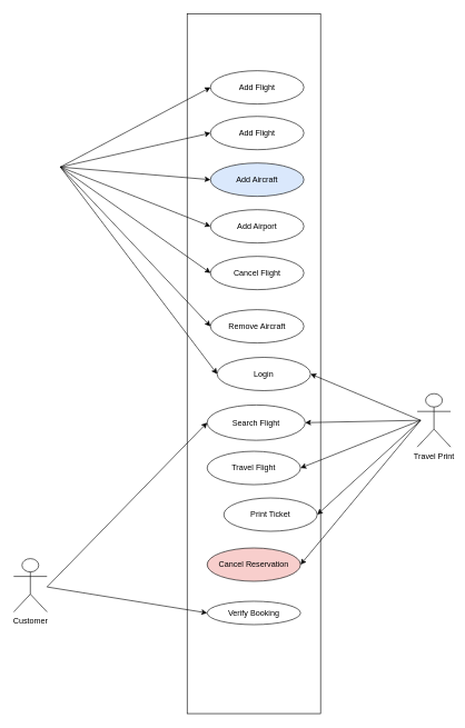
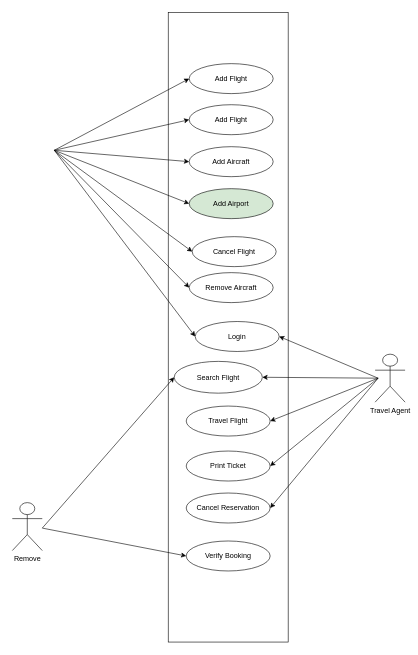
  <mxCell id="0" />
  <mxCell id="1" parent="0" />
  <mxCell id="2" value="" style="rounded=0;whiteSpace=wrap;html=1;fillColor=none;" vertex="1" parent="1"><mxGeometry x="280" y="20" width="200" height="1050" as="geometry" /></mxCell>
  <mxCell id="3" value="Add Flight" style="ellipse;whiteSpace=wrap;html=1;" vertex="1" parent="1"><mxGeometry x="315" y="174" width="140" height="50" as="geometry" /></mxCell>
  <mxCell id="4" value="" style="endArrow=classic;html=1;entryX=0;entryY=0.5;entryDx=0;entryDy=0;" edge="1" parent="1" target="3"><mxGeometry width="50" height="50" relative="1" as="geometry"><mxPoint x="90" y="250" as="sourcePoint" /><mxPoint x="120" y="370" as="targetPoint" /></mxGeometry></mxCell>
- <mxCell id="5" value="Add Aircraft" style="ellipse;whiteSpace=wrap;html=1;fillColor=#dae8fc;" vertex="1" parent="1"><mxGeometry x="315" y="244" width="140" height="50" as="geometry" /></mxCell>
- <mxCell id="6" value="Add Airport" style="ellipse;whiteSpace=wrap;html=1;" vertex="1" parent="1"><mxGeometry x="315" y="314" width="140" height="50" as="geometry" /></mxCell>
- <mxCell id="7" value="Cancel Flight" style="ellipse;whiteSpace=wrap;html=1;" vertex="1" parent="1"><mxGeometry x="315" y="384" width="140" height="50" as="geometry" /></mxCell>
- <mxCell id="8" value="Remove Aircraft" style="ellipse;whiteSpace=wrap;html=1;" vertex="1" parent="1"><mxGeometry x="315" y="464" width="140" height="50" as="geometry" /></mxCell>
+ <mxCell id="5" value="Add Aircraft" style="ellipse;whiteSpace=wrap;html=1;" vertex="1" parent="1"><mxGeometry x="315" y="244" width="140" height="50" as="geometry" /></mxCell>
+ <mxCell id="6" value="Add Airport" style="ellipse;whiteSpace=wrap;html=1;fillColor=#d5e8d4;" vertex="1" parent="1"><mxGeometry x="315" y="314" width="140" height="50" as="geometry" /></mxCell>
+ <mxCell id="7" value="Cancel Flight" style="ellipse;whiteSpace=wrap;html=1;" vertex="1" parent="1"><mxGeometry x="320" y="394" width="140" height="50" as="geometry" /></mxCell>
+ <mxCell id="8" value="Remove Aircraft" style="ellipse;whiteSpace=wrap;html=1;" vertex="1" parent="1"><mxGeometry x="315" y="454" width="140" height="50" as="geometry" /></mxCell>
  <mxCell id="9" value="" style="endArrow=classic;html=1;entryX=0;entryY=0.5;entryDx=0;entryDy=0;" edge="1" parent="1" target="5"><mxGeometry width="50" height="50" relative="1" as="geometry"><mxPoint x="90" y="250" as="sourcePoint" /><mxPoint x="230" y="350" as="targetPoint" /></mxGeometry></mxCell>
  <mxCell id="10" value="" style="endArrow=classic;html=1;entryX=0;entryY=0.5;entryDx=0;entryDy=0;" edge="1" parent="1" target="6"><mxGeometry width="50" height="50" relative="1" as="geometry"><mxPoint x="90" y="250" as="sourcePoint" /><mxPoint x="264.76" y="300" as="targetPoint" /></mxGeometry></mxCell>
  <mxCell id="11" value="" style="endArrow=classic;html=1;entryX=0;entryY=0.5;entryDx=0;entryDy=0;" edge="1" parent="1" target="7"><mxGeometry width="50" height="50" relative="1" as="geometry"><mxPoint x="90" y="250" as="sourcePoint" /><mxPoint x="274.76" y="310" as="targetPoint" /></mxGeometry></mxCell>
  <mxCell id="12" value="" style="endArrow=classic;html=1;entryX=0;entryY=0.5;entryDx=0;entryDy=0;" edge="1" parent="1" target="8"><mxGeometry width="50" height="50" relative="1" as="geometry"><mxPoint x="90" y="250" as="sourcePoint" /><mxPoint x="284.76" y="320" as="targetPoint" /></mxGeometry></mxCell>
- <mxCell id="13" value="Travel Print" style="shape=umlActor;verticalLabelPosition=bottom;labelBackgroundColor=#ffffff;verticalAlign=top;html=1;" vertex="1" parent="1"><mxGeometry x="625" y="590" width="50" height="80" as="geometry" /></mxCell>
- <mxCell id="14" value="Search Flight" style="ellipse;whiteSpace=wrap;html=1;" vertex="1" parent="1"><mxGeometry x="310" y="607" width="147" height="53" as="geometry" /></mxCell>
+ <mxCell id="13" value="Travel Agent" style="shape=umlActor;verticalLabelPosition=bottom;labelBackgroundColor=#ffffff;verticalAlign=top;html=1;" vertex="1" parent="1"><mxGeometry x="625" y="590" width="50" height="80" as="geometry" /></mxCell>
+ <mxCell id="14" value="Search Flight" style="ellipse;whiteSpace=wrap;html=1;" vertex="1" parent="1"><mxGeometry x="290" y="602" width="147" height="53" as="geometry" /></mxCell>
  <mxCell id="15" value="Travel Flight" style="ellipse;whiteSpace=wrap;html=1;" vertex="1" parent="1"><mxGeometry x="310" y="676.5" width="140" height="50" as="geometry" /></mxCell>
- <mxCell id="16" value="Cancel Reservation" style="ellipse;whiteSpace=wrap;html=1;fillColor=#f8cecc;" vertex="1" parent="1"><mxGeometry x="310" y="821.5" width="140" height="50" as="geometry" /></mxCell>
- <mxCell id="17" value="Print Ticket" style="ellipse;whiteSpace=wrap;html=1;" vertex="1" parent="1"><mxGeometry x="335" y="746.5" width="140" height="50" as="geometry" /></mxCell>
- <mxCell id="18" value="Customer" style="shape=umlActor;verticalLabelPosition=bottom;labelBackgroundColor=#ffffff;verticalAlign=top;html=1;" vertex="1" parent="1"><mxGeometry x="20" y="837.5" width="50" height="80" as="geometry" /></mxCell>
- <mxCell id="19" value="Verify Booking" style="ellipse;whiteSpace=wrap;html=1;" vertex="1" parent="1"><mxGeometry x="310" y="901.5" width="140" height="35" as="geometry" /></mxCell>
+ <mxCell id="16" value="Cancel Reservation" style="ellipse;whiteSpace=wrap;html=1;" vertex="1" parent="1"><mxGeometry x="310" y="821.5" width="140" height="50" as="geometry" /></mxCell>
+ <mxCell id="17" value="Print Ticket" style="ellipse;whiteSpace=wrap;html=1;" vertex="1" parent="1"><mxGeometry x="310" y="751.5" width="140" height="50" as="geometry" /></mxCell>
+ <mxCell id="18" value="Remove" style="shape=umlActor;verticalLabelPosition=bottom;labelBackgroundColor=#ffffff;verticalAlign=top;html=1;" vertex="1" parent="1"><mxGeometry x="20" y="837.5" width="50" height="80" as="geometry" /></mxCell>
+ <mxCell id="19" value="Verify Booking" style="ellipse;whiteSpace=wrap;html=1;" vertex="1" parent="1"><mxGeometry x="310" y="901.5" width="140" height="50" as="geometry" /></mxCell>
  <mxCell id="20" value="Add Flight" style="ellipse;whiteSpace=wrap;html=1;" vertex="1" parent="1"><mxGeometry x="315" y="105.5" width="140" height="50" as="geometry" /></mxCell>
  <mxCell id="21" value="" style="endArrow=classic;html=1;entryX=0;entryY=0.5;entryDx=0;entryDy=0;" edge="1" parent="1" target="20"><mxGeometry width="50" height="50" relative="1" as="geometry"><mxPoint x="90" y="250" as="sourcePoint" /><mxPoint x="250" y="275" as="targetPoint" /></mxGeometry></mxCell>
  <mxCell id="22" value="" style="endArrow=classic;html=1;entryX=1;entryY=0.5;entryDx=0;entryDy=0;" edge="1" parent="1" target="14"><mxGeometry width="50" height="50" relative="1" as="geometry"><mxPoint x="630" y="630" as="sourcePoint" /><mxPoint x="737.5" y="555" as="targetPoint" /></mxGeometry></mxCell>
  <mxCell id="23" value="" style="endArrow=classic;html=1;entryX=1;entryY=0.5;entryDx=0;entryDy=0;" edge="1" parent="1" target="15"><mxGeometry width="50" height="50" relative="1" as="geometry"><mxPoint x="630" y="630" as="sourcePoint" /><mxPoint x="465" y="520" as="targetPoint" /></mxGeometry></mxCell>
  <mxCell id="24" value="" style="endArrow=classic;html=1;entryX=1;entryY=0.5;entryDx=0;entryDy=0;" edge="1" parent="1" target="17"><mxGeometry width="50" height="50" relative="1" as="geometry"><mxPoint x="630" y="630" as="sourcePoint" /><mxPoint x="465" y="590" as="targetPoint" /></mxGeometry></mxCell>
  <mxCell id="25" value="" style="endArrow=classic;html=1;entryX=1;entryY=0.5;entryDx=0;entryDy=0;" edge="1" parent="1" target="16"><mxGeometry width="50" height="50" relative="1" as="geometry"><mxPoint x="630" y="630" as="sourcePoint" /><mxPoint x="465" y="665" as="targetPoint" /></mxGeometry></mxCell>
  <mxCell id="26" value="Login" style="ellipse;whiteSpace=wrap;html=1;" vertex="1" parent="1"><mxGeometry x="325" y="535.5" width="140" height="50" as="geometry" /></mxCell>
  <mxCell id="27" value="" style="endArrow=classic;html=1;entryX=0;entryY=0.5;entryDx=0;entryDy=0;" edge="1" parent="1" target="26"><mxGeometry width="50" height="50" relative="1" as="geometry"><mxPoint x="90" y="250" as="sourcePoint" /><mxPoint x="325" y="440" as="targetPoint" /></mxGeometry></mxCell>
  <mxCell id="28" value="" style="endArrow=classic;html=1;entryX=1;entryY=0.5;entryDx=0;entryDy=0;" edge="1" parent="1" target="26"><mxGeometry width="50" height="50" relative="1" as="geometry"><mxPoint x="630" y="630" as="sourcePoint" /><mxPoint x="460" y="592.5" as="targetPoint" /></mxGeometry></mxCell>
  <mxCell id="29" value="" style="endArrow=classic;html=1;entryX=0;entryY=0.5;entryDx=0;entryDy=0;" edge="1" parent="1" target="19"><mxGeometry width="50" height="50" relative="1" as="geometry"><mxPoint x="70" y="880" as="sourcePoint" /><mxPoint x="0" y="961.5" as="targetPoint" /></mxGeometry></mxCell>
  <mxCell id="30" value="" style="endArrow=classic;html=1;entryX=0;entryY=0.5;entryDx=0;entryDy=0;" edge="1" parent="1" target="14"><mxGeometry width="50" height="50" relative="1" as="geometry"><mxPoint x="70" y="880" as="sourcePoint" /><mxPoint x="320" y="887.5" as="targetPoint" /></mxGeometry></mxCell>
